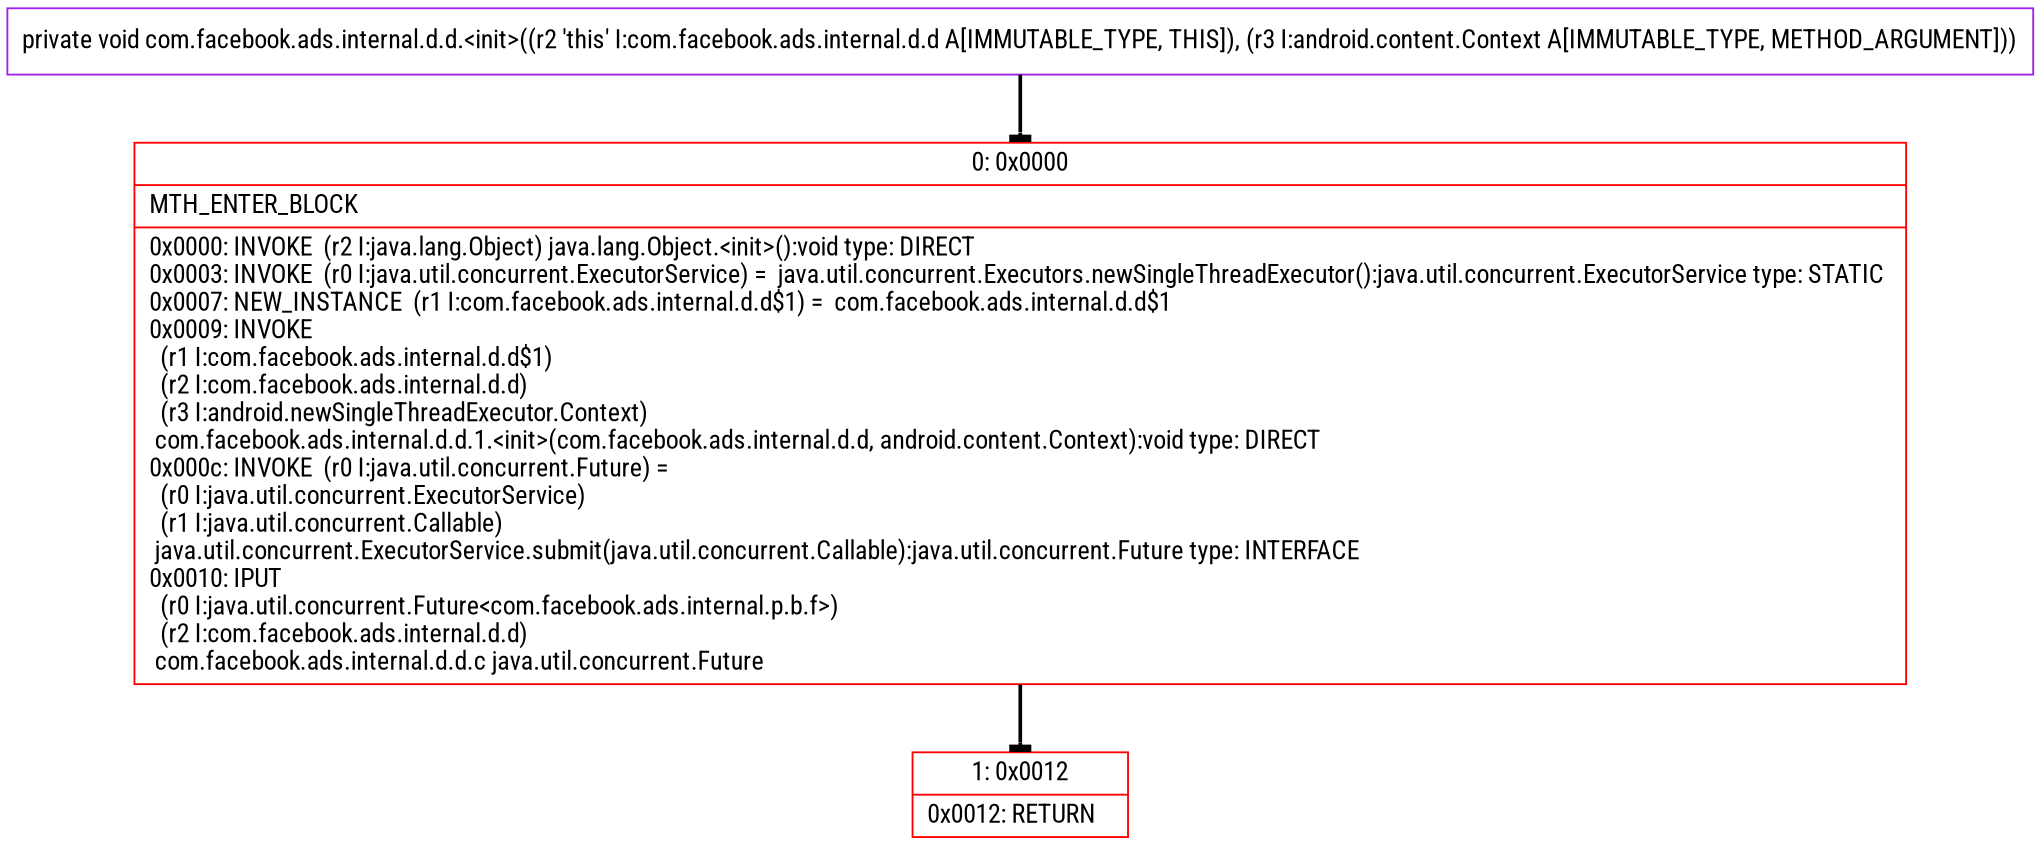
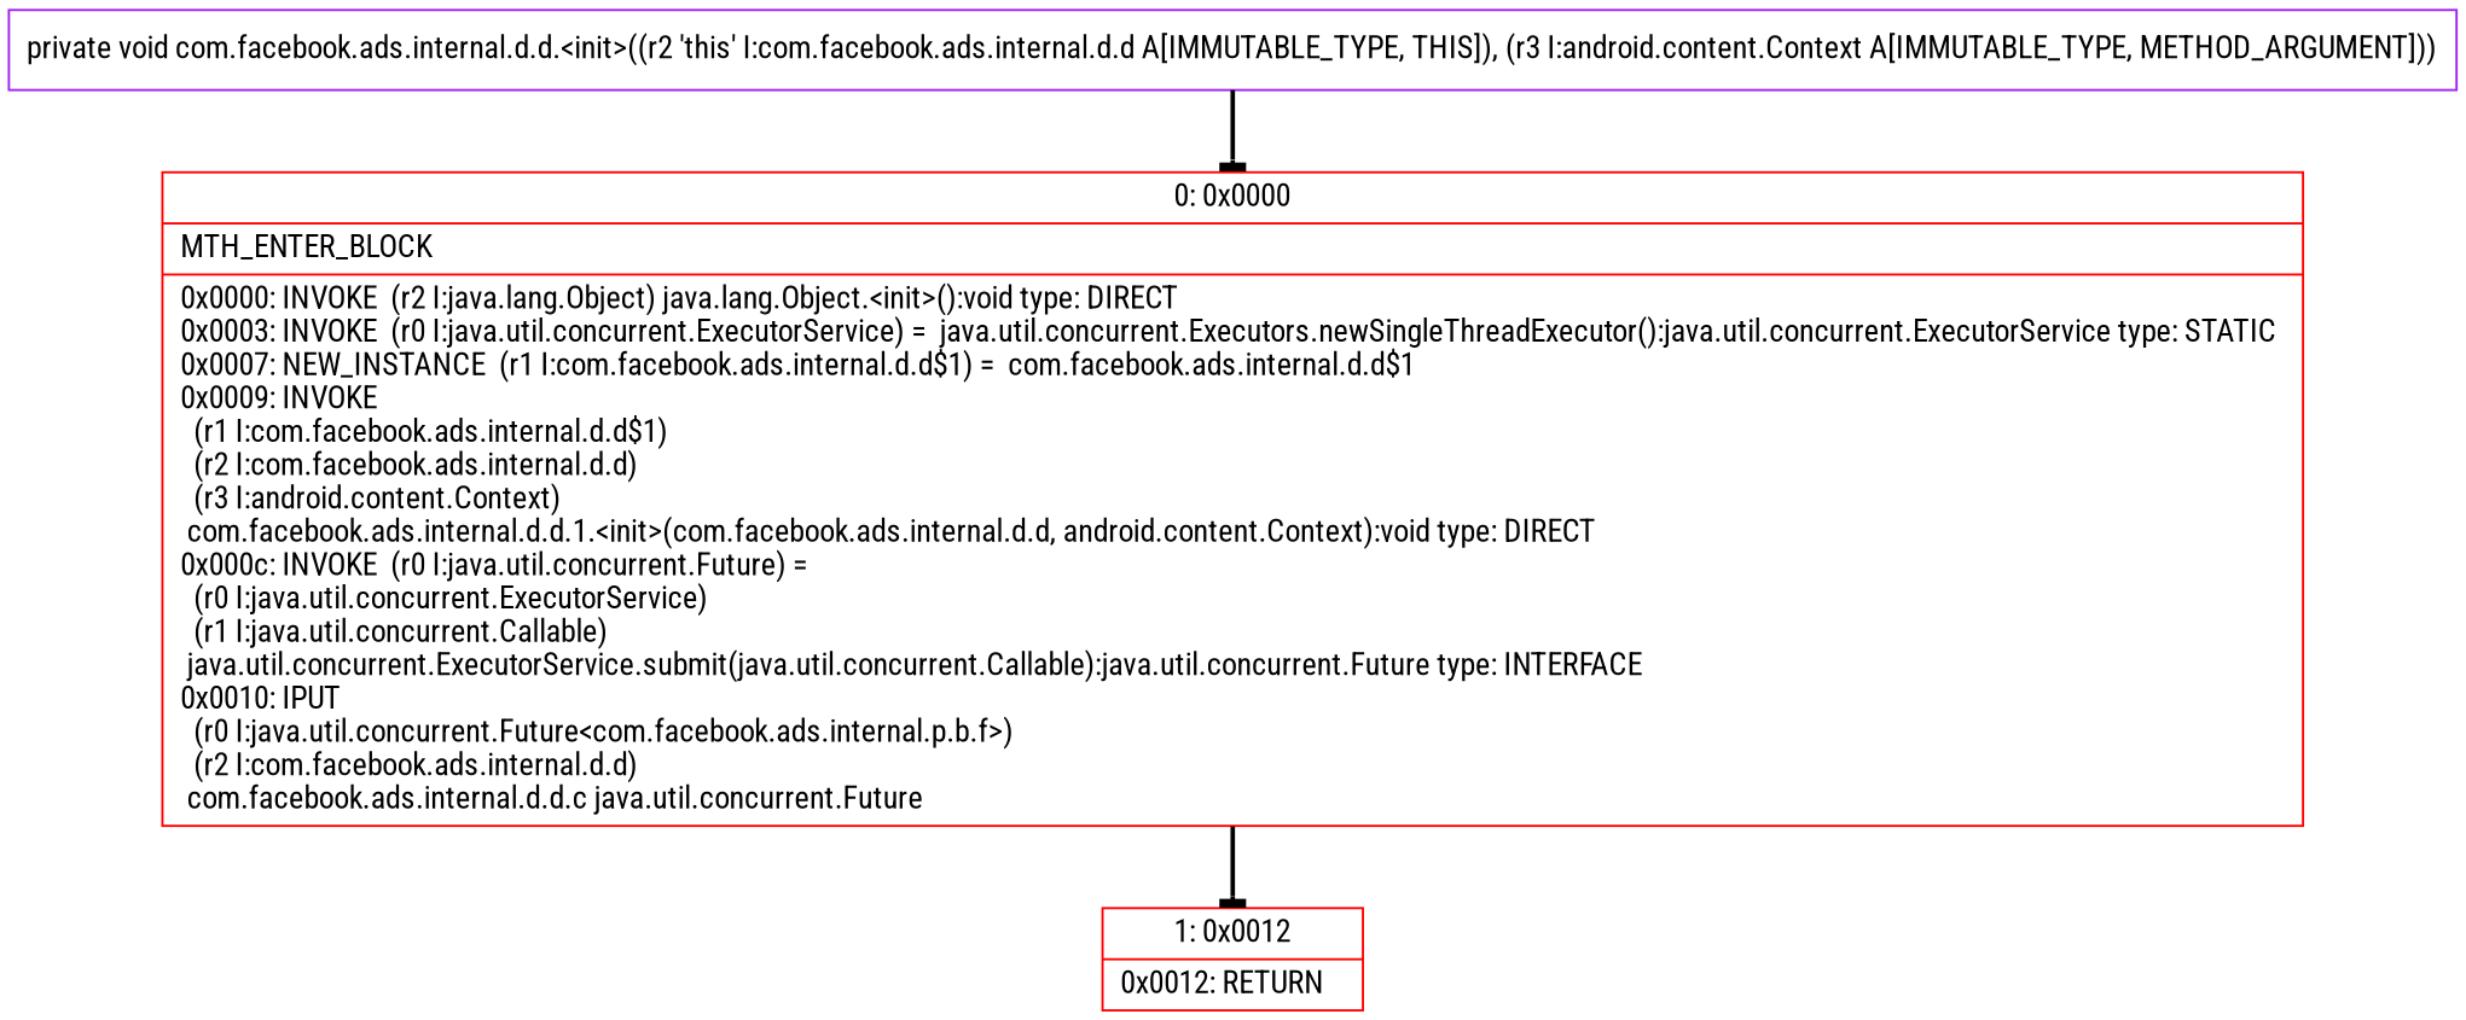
  digraph {
    fontname="Roboto Condensed"
    node [shape=record color=red fontname="Roboto Condensed"]
    edge [style=bold arrowhead=tee fontname="Roboto Condensed"]
-   n1 [label="{0\:\ 0x0000|MTH_ENTER_BLOCK\l|0x0000: INVOKE  (r2 I:java.lang.Object) java.lang.Object.\<init\>():void type: DIRECT \l0x0003: INVOKE  (r0 I:java.util.concurrent.ExecutorService) =  java.util.concurrent.Executors.newSingleThreadExecutor():java.util.concurrent.ExecutorService type: STATIC \l0x0007: NEW_INSTANCE  (r1 I:com.facebook.ads.internal.d.d$1) =  com.facebook.ads.internal.d.d$1 \l0x0009: INVOKE  \l  (r1 I:com.facebook.ads.internal.d.d$1)\l  (r2 I:com.facebook.ads.internal.d.d)\l  (r3 I:android.newSingleThreadExecutor.Context)\l com.facebook.ads.internal.d.d.1.\<init\>(com.facebook.ads.internal.d.d, android.content.Context):void type: DIRECT \l0x000c: INVOKE  (r0 I:java.util.concurrent.Future) = \l  (r0 I:java.util.concurrent.ExecutorService)\l  (r1 I:java.util.concurrent.Callable)\l java.util.concurrent.ExecutorService.submit(java.util.concurrent.Callable):java.util.concurrent.Future type: INTERFACE \l0x0010: IPUT  \l  (r0 I:java.util.concurrent.Future\<com.facebook.ads.internal.p.b.f\>)\l  (r2 I:com.facebook.ads.internal.d.d)\l com.facebook.ads.internal.d.d.c java.util.concurrent.Future \l}"]
+   n1 [label="{0\:\ 0x0000|MTH_ENTER_BLOCK\l|0x0000: INVOKE  (r2 I:java.lang.Object) java.lang.Object.\<init\>():void type: DIRECT \l0x0003: INVOKE  (r0 I:java.util.concurrent.ExecutorService) =  java.util.concurrent.Executors.newSingleThreadExecutor():java.util.concurrent.ExecutorService type: STATIC \l0x0007: NEW_INSTANCE  (r1 I:com.facebook.ads.internal.d.d$1) =  com.facebook.ads.internal.d.d$1 \l0x0009: INVOKE  \l  (r1 I:com.facebook.ads.internal.d.d$1)\l  (r2 I:com.facebook.ads.internal.d.d)\l  (r3 I:android.content.Context)\l com.facebook.ads.internal.d.d.1.\<init\>(com.facebook.ads.internal.d.d, android.content.Context):void type: DIRECT \l0x000c: INVOKE  (r0 I:java.util.concurrent.Future) = \l  (r0 I:java.util.concurrent.ExecutorService)\l  (r1 I:java.util.concurrent.Callable)\l java.util.concurrent.ExecutorService.submit(java.util.concurrent.Callable):java.util.concurrent.Future type: INTERFACE \l0x0010: IPUT  \l  (r0 I:java.util.concurrent.Future\<com.facebook.ads.internal.p.b.f\>)\l  (r2 I:com.facebook.ads.internal.d.d)\l com.facebook.ads.internal.d.d.c java.util.concurrent.Future \l}"]
    n2 [label="{1\:\ 0x0012|0x0012: RETURN   \l}"]
    n3 [label="{private void com.facebook.ads.internal.d.d.\<init\>((r2 'this' I:com.facebook.ads.internal.d.d A[IMMUTABLE_TYPE, THIS]), (r3 I:android.content.Context A[IMMUTABLE_TYPE, METHOD_ARGUMENT])) }" color=purple]
    n1 -> n2
    n3 -> n1
  }
